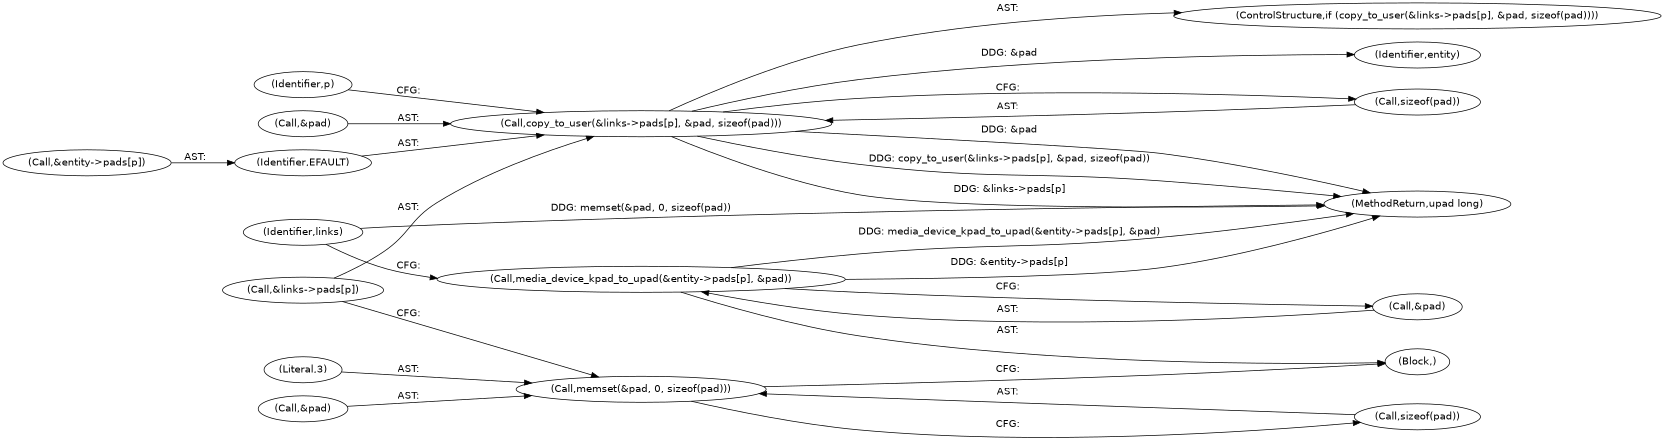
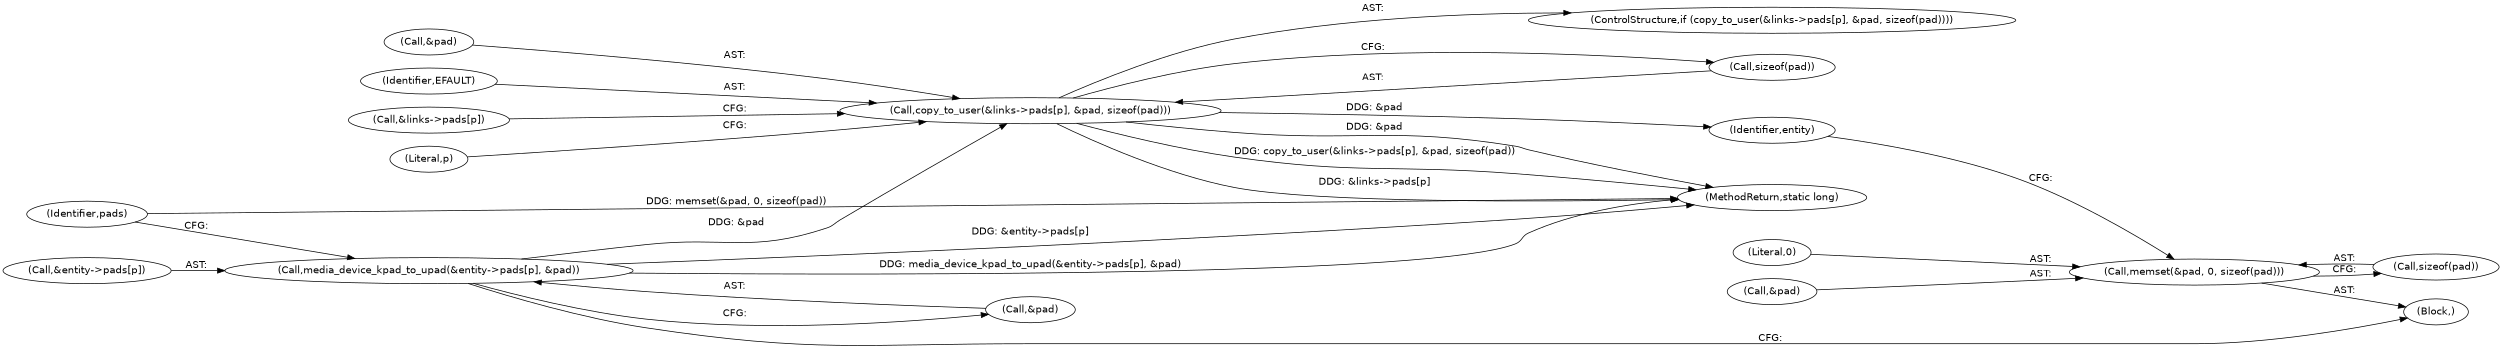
  digraph {
    fontname="DejaVu Sans"
    rankdir=LR
    node [fontname="DejaVu Sans"]
    edge [fontname="DejaVu Sans"]
    n1 [label="(Call,memset(&pad, 0, sizeof(pad)))"]
    n2 [label="(Block,)"]
    n3 [label="(Call,sizeof(pad))"]
    n4 [label="(Call,media_device_kpad_to_upad(&entity->pads[p], &pad))"]
-   n5 [label="(MethodReturn,upad long)"]
+   n5 [label="(MethodReturn,static long)"]
    n6 [label="(Call,copy_to_user(&links->pads[p], &pad, sizeof(pad)))"]
    n7 [label="(Call,&pad)"]
    n8 [label="(Call,sizeof(pad))"]
    n9 [label="(ControlStructure,if (copy_to_user(&links->pads[p], &pad, sizeof(pad))))"]
    n10 [label="(Identifier,entity)"]
-   n11 [label="(Literal,3)"]
-   n12 [label="(Identifier,links)"]
+   n11 [label="(Literal,0)"]
+   n12 [label="(Identifier,pads)"]
    n13 [label="(Call,&pad)"]
    n14 [label="(Identifier,EFAULT)"]
    n15 [label="(Call,&links->pads[p])"]
-   n16 [label="(Identifier,p)"]
+   n16 [label="(Literal,p)"]
    n17 [label="(Call,&entity->pads[p])"]
    n18 [label="(Call,&pad)"]
-   n1 -> n2 [label="CFG: "]
+   n1 -> n2 [label="AST: "]
    n1 -> n3 [label="CFG: "]
    n3 -> n1 [label="AST: "]
-   n4 -> n2 [label="AST: "]
+   n4 -> n2 [label="CFG: "]
    n4 -> n5 [label="DDG: media_device_kpad_to_upad(&entity->pads[p], &pad)"]
    n4 -> n5 [label="DDG: &entity->pads[p]"]
+   n4 -> n6 [label="DDG: &pad"]
    n4 -> n7 [label="CFG: "]
    n6 -> n5 [label="DDG: copy_to_user(&links->pads[p], &pad, sizeof(pad))"]
    n6 -> n5 [label="DDG: &links->pads[p]"]
    n6 -> n5 [label="DDG: &pad"]
    n6 -> n8 [label="CFG: "]
    n6 -> n9 [label="AST: "]
    n6 -> n10 [label="DDG: &pad"]
    n7 -> n4 [label="AST: "]
    n8 -> n6 [label="AST: "]
-   n15 -> n1 [label="CFG: "]
+   n10 -> n1 [label="CFG: "]
    n11 -> n1 [label="AST: "]
    n12 -> n4 [label="CFG: "]
    n12 -> n5 [label="DDG: memset(&pad, 0, sizeof(pad))"]
    n13 -> n6 [label="AST: "]
    n14 -> n6 [label="AST: "]
-   n15 -> n6 [label="AST: "]
+   n15 -> n6 [label="CFG: "]
    n16 -> n6 [label="CFG: "]
-   n17 -> n14 [label="AST: "]
+   n17 -> n4 [label="AST: "]
    n18 -> n1 [label="AST: "]
  }
